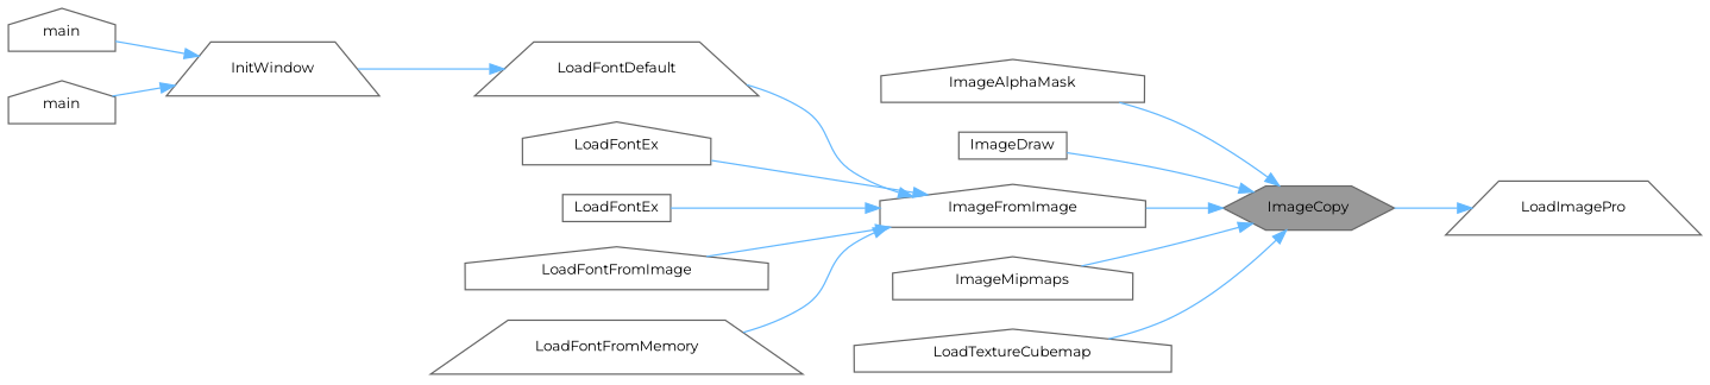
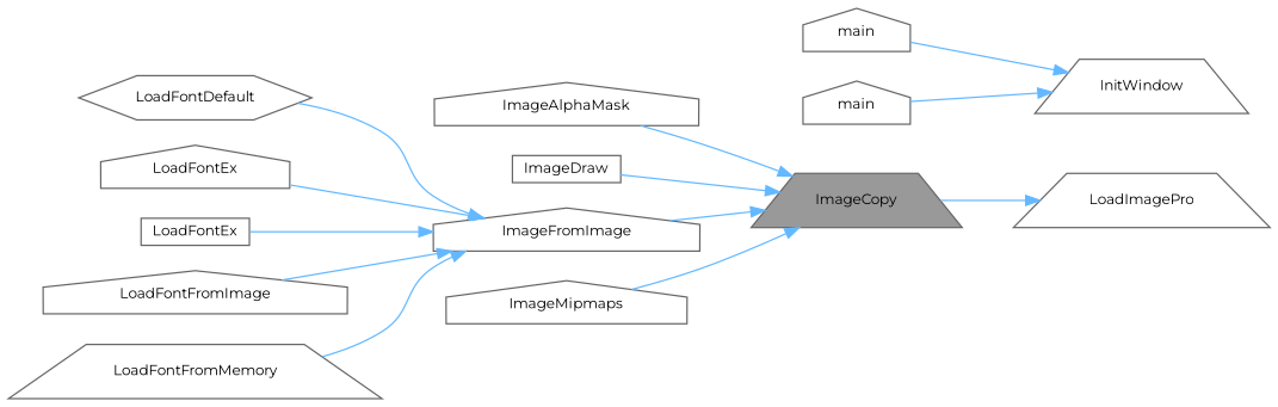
  digraph {
    fontname=Montserrat
    rankdir=RL
    node [color=grey40 fillcolor=white fontname=Montserrat fontsize=10 shape=house style=filled]
    edge [color=steelblue1 dir=back fontname=Montserrat fontsize=10 labelfontname=Helvetica labelfontsize=10 style=solid]
-   n1 [color=gray40 fillcolor=grey60 fontcolor=black height=0.2 label=ImageCopy shape=hexagon width=0.4]
+   n1 [color=gray40 fillcolor=grey60 fontcolor=black height=0.2 label=ImageCopy shape=trapezium width=0.4]
    n2 [height=0.2 label=ImageAlphaMask width=0.4]
    n3 [height=0.2 label=ImageDraw shape=box width=0.4]
    n4 [height=0.2 label=ImageFromImage width=0.4]
    n5 [height=0.2 label=ImageMipmaps width=0.4]
-   n6 [height=0.2 label=LoadTextureCubemap width=0.4]
-   n7 [height=0.2 label=LoadFontDefault shape=trapezium width=0.4]
+   n7 [height=0.2 label=LoadFontDefault shape=hexagon width=0.4]
    n8 [height=0.2 label=LoadFontEx width=0.4]
    n9 [height=0.2 label=LoadFontEx shape=box width=0.4]
    n10 [height=0.2 label=LoadFontFromImage width=0.4]
    n11 [height=0.2 label=LoadFontFromMemory shape=trapezium width=0.4]
    n12 [height=0.2 label=LoadImagePro shape=trapezium width=0.4]
    n13 [height=0.2 label=InitWindow shape=trapezium width=0.4]
    n14 [height=0.2 label=main width=0.4]
    n15 [height=0.2 label=main width=0.4]
    n1 -> n2
    n1 -> n3
    n1 -> n4
    n1 -> n5
-   n1 -> n6
    n4 -> n7
    n4 -> n8
    n4 -> n9
    n4 -> n10
    n4 -> n11
-   n7 -> n13
    n12 -> n1
    n13 -> n14
    n13 -> n15
  }
